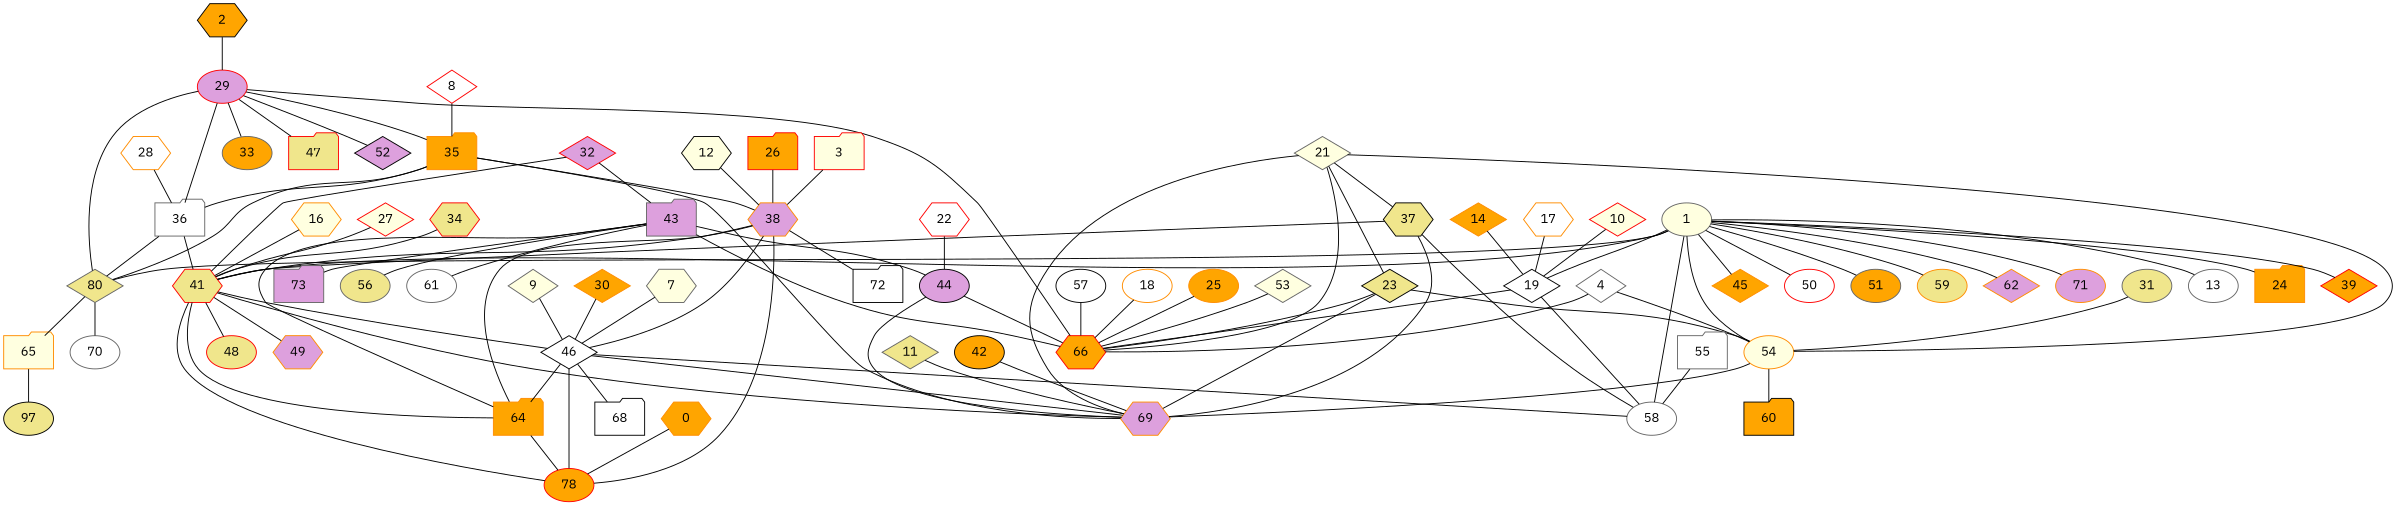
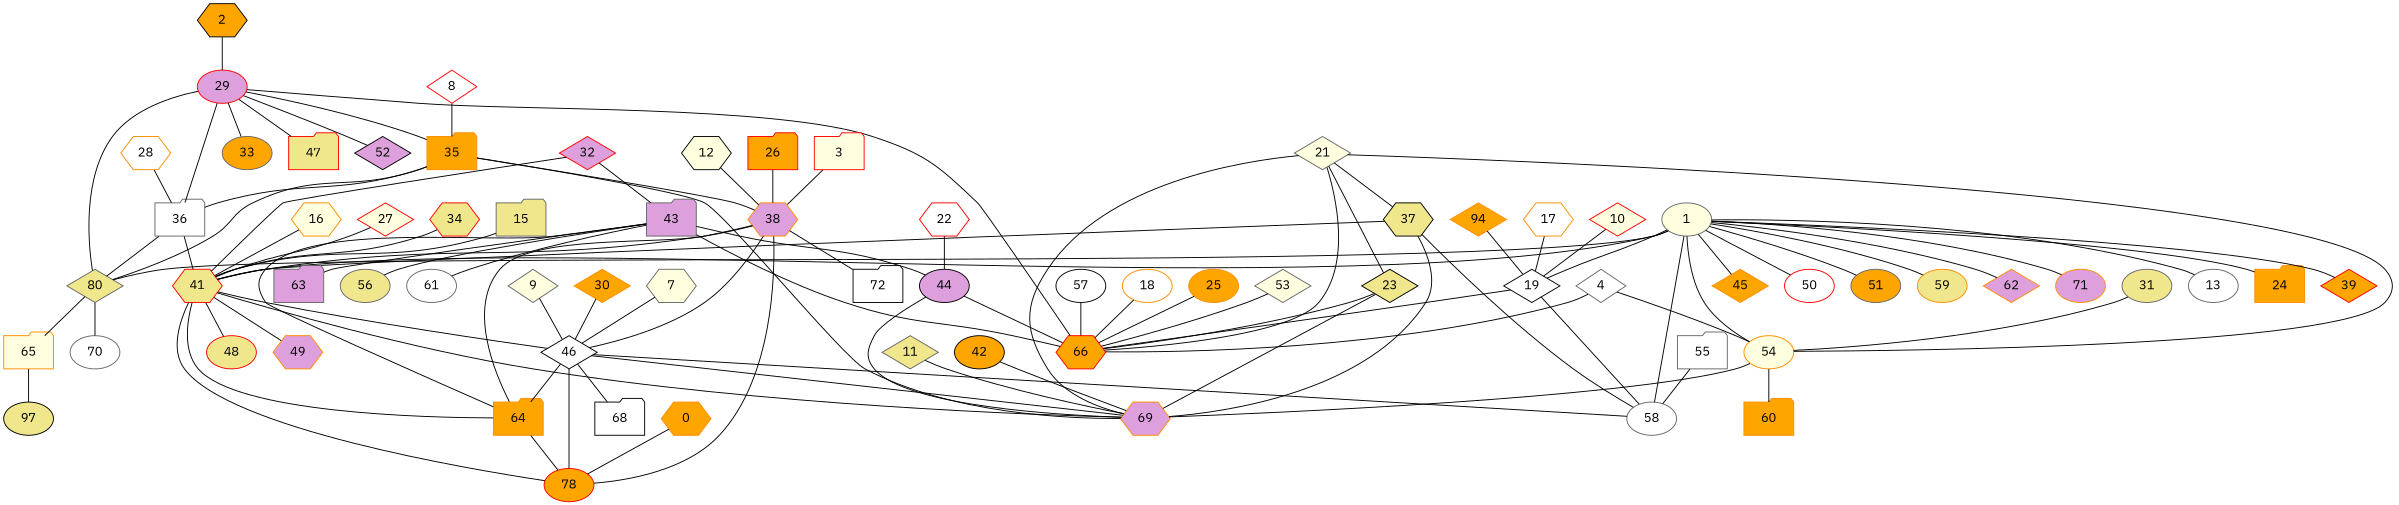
  graph {
    fontname="IBM Plex Sans"
    node [color=gray40 fillcolor=white fontname="IBM Plex Sans" shape=ellipse style=filled]
    edge [fontname="IBM Plex Sans" weight=1.0]
    1 [fillcolor=lightyellow]
    13
    19 [color=black shape=diamond]
    24 [color=darkorange fillcolor=orange shape=folder]
    39 [color=red fillcolor=orange shape=diamond]
    n6 [fillcolor=khaki label=80 shape=diamond]
    41 [color=red fillcolor=khaki shape=hexagon]
    45 [color=darkorange fillcolor=orange shape=diamond]
    50 [color=red]
    51 [fillcolor=orange]
    54 [color=darkorange fillcolor=lightyellow]
    58
    59 [color=darkorange fillcolor=khaki]
    62 [color=darkorange fillcolor=plum shape=diamond]
    71 [color=darkorange fillcolor=plum]
    66 [color=red fillcolor=orange shape=hexagon]
    65 [color=darkorange fillcolor=lightyellow shape=folder]
    70
    n19 [color=red fillcolor=orange label=78]
    46 [color=black shape=diamond]
    69 [color=darkorange fillcolor=plum shape=hexagon]
    64 [color=darkorange fillcolor=orange shape=folder]
    48 [color=red fillcolor=khaki]
    49 [color=darkorange fillcolor=plum shape=hexagon]
-   60 [color=black fillcolor=orange shape=folder]
+   60 [color=darkorange fillcolor=orange shape=folder]
    2 [color=black fillcolor=orange shape=hexagon]
    29 [color=red fillcolor=plum]
    35 [color=darkorange fillcolor=orange shape=folder]
    36 [shape=folder]
    33 [fillcolor=orange]
    47 [color=red fillcolor=khaki shape=folder]
    52 [color=black fillcolor=plum shape=diamond]
    3 [color=red fillcolor=lightyellow shape=folder]
    38 [color=darkorange fillcolor=plum shape=hexagon]
    72 [color=black shape=folder]
    4 [shape=diamond]
    n37 [color=darkorange fillcolor=orange label=0 shape=hexagon]
    44 [color=black fillcolor=plum]
    7 [fillcolor=lightyellow shape=hexagon]
    68 [color=black shape=folder]
    8 [color=red shape=diamond]
    9 [fillcolor=lightyellow shape=diamond]
    10 [color=red fillcolor=lightyellow shape=diamond]
    11 [fillcolor=khaki shape=diamond]
    12 [color=black fillcolor=lightyellow shape=hexagon]
-   14 [color=darkorange fillcolor=orange shape=diamond]
+   14 [color=darkorange fillcolor=orange shape=diamond label=94]
+   15 [fillcolor=khaki shape=folder]
    16 [color=darkorange fillcolor=lightyellow shape=hexagon]
    17 [color=darkorange shape=hexagon]
    18 [color=darkorange]
    21 [fillcolor=lightyellow shape=diamond]
    23 [color=black fillcolor=khaki shape=diamond]
    37 [color=black fillcolor=khaki shape=hexagon]
    22 [color=red shape=hexagon]
    25 [color=darkorange fillcolor=orange]
    26 [color=red fillcolor=orange shape=folder]
    27 [color=red fillcolor=lightyellow shape=diamond]
    28 [color=darkorange shape=hexagon]
    30 [color=darkorange fillcolor=orange shape=diamond]
    31 [fillcolor=khaki]
    32 [color=red fillcolor=plum shape=diamond]
    43 [fillcolor=plum shape=folder]
    56 [fillcolor=khaki]
    61
-   63 [fillcolor=plum shape=folder label=73]
+   63 [fillcolor=plum shape=folder]
    34 [color=red fillcolor=khaki shape=hexagon]
    n67 [color=black fillcolor=khaki label=97]
    42 [color=black fillcolor=orange]
    53 [fillcolor=lightyellow shape=diamond]
    55 [shape=folder]
    57 [color=black]
    1 -- 13
    1 -- 19 [weight=4.0]
    1 -- 24
    1 -- 39
    1 -- n6
    1 -- 41
    1 -- 45
    1 -- 50
    1 -- 51
    1 -- 54
    1 -- 58 [weight=8.0]
    1 -- 59
    1 -- 62
    1 -- 71
    19 -- 58 [weight=2.0]
    19 -- 66
    n6 -- 65
    n6 -- 70
    41 -- n19
    41 -- 46 [weight=3.0]
    41 -- 69
    41 -- 64
    41 -- 48
    41 -- 49
    54 -- 69 [weight=3.0]
    54 -- 60
    65 -- n67
    46 -- 58
    46 -- n19 [weight=3.0]
    46 -- 69
    46 -- 64 [weight=3.0]
    46 -- 68
    64 -- n19
    2 -- 29
    29 -- n6 [weight=4.0]
    29 -- 66
    29 -- 35 [weight=4.0]
    29 -- 36 [weight=4.0]
    29 -- 33
    29 -- 47
    29 -- 52
    35 -- n6
    35 -- 69
    35 -- 36
    35 -- 38
    36 -- n6
    36 -- 41
    3 -- 38
    38 -- 41
    38 -- n19
    38 -- 46 [weight=3.0]
    38 -- 64
    38 -- 72
    4 -- 54
    4 -- 66
    n37 -- n19
    44 -- 66 [weight=4.0]
    44 -- 69
    7 -- 46
    8 -- 35
    9 -- 46
    10 -- 19
    11 -- 69
    12 -- 38
    14 -- 19
+   15 -- 41
    16 -- 41
    17 -- 19
    18 -- 66
    21 -- 54
    21 -- 66
    21 -- 69 [weight=3.0]
    21 -- 23
    21 -- 37
-   23 -- 54
    23 -- 66
    23 -- 69 [weight=3.0]
    37 -- 41
    37 -- 58
    37 -- 69 [weight=3.0]
    22 -- 44
    25 -- 66
    26 -- 38
    27 -- 41
    28 -- 36
    30 -- 46
    31 -- 54
    32 -- 41
    32 -- 43
    43 -- 66 [weight=8.0]
    43 -- 64
    43 -- 44 [weight=2.0]
    43 -- 56
    43 -- 61
    43 -- 63
    34 -- 41
    42 -- 69
    53 -- 66
    55 -- 58
    57 -- 66
  }
